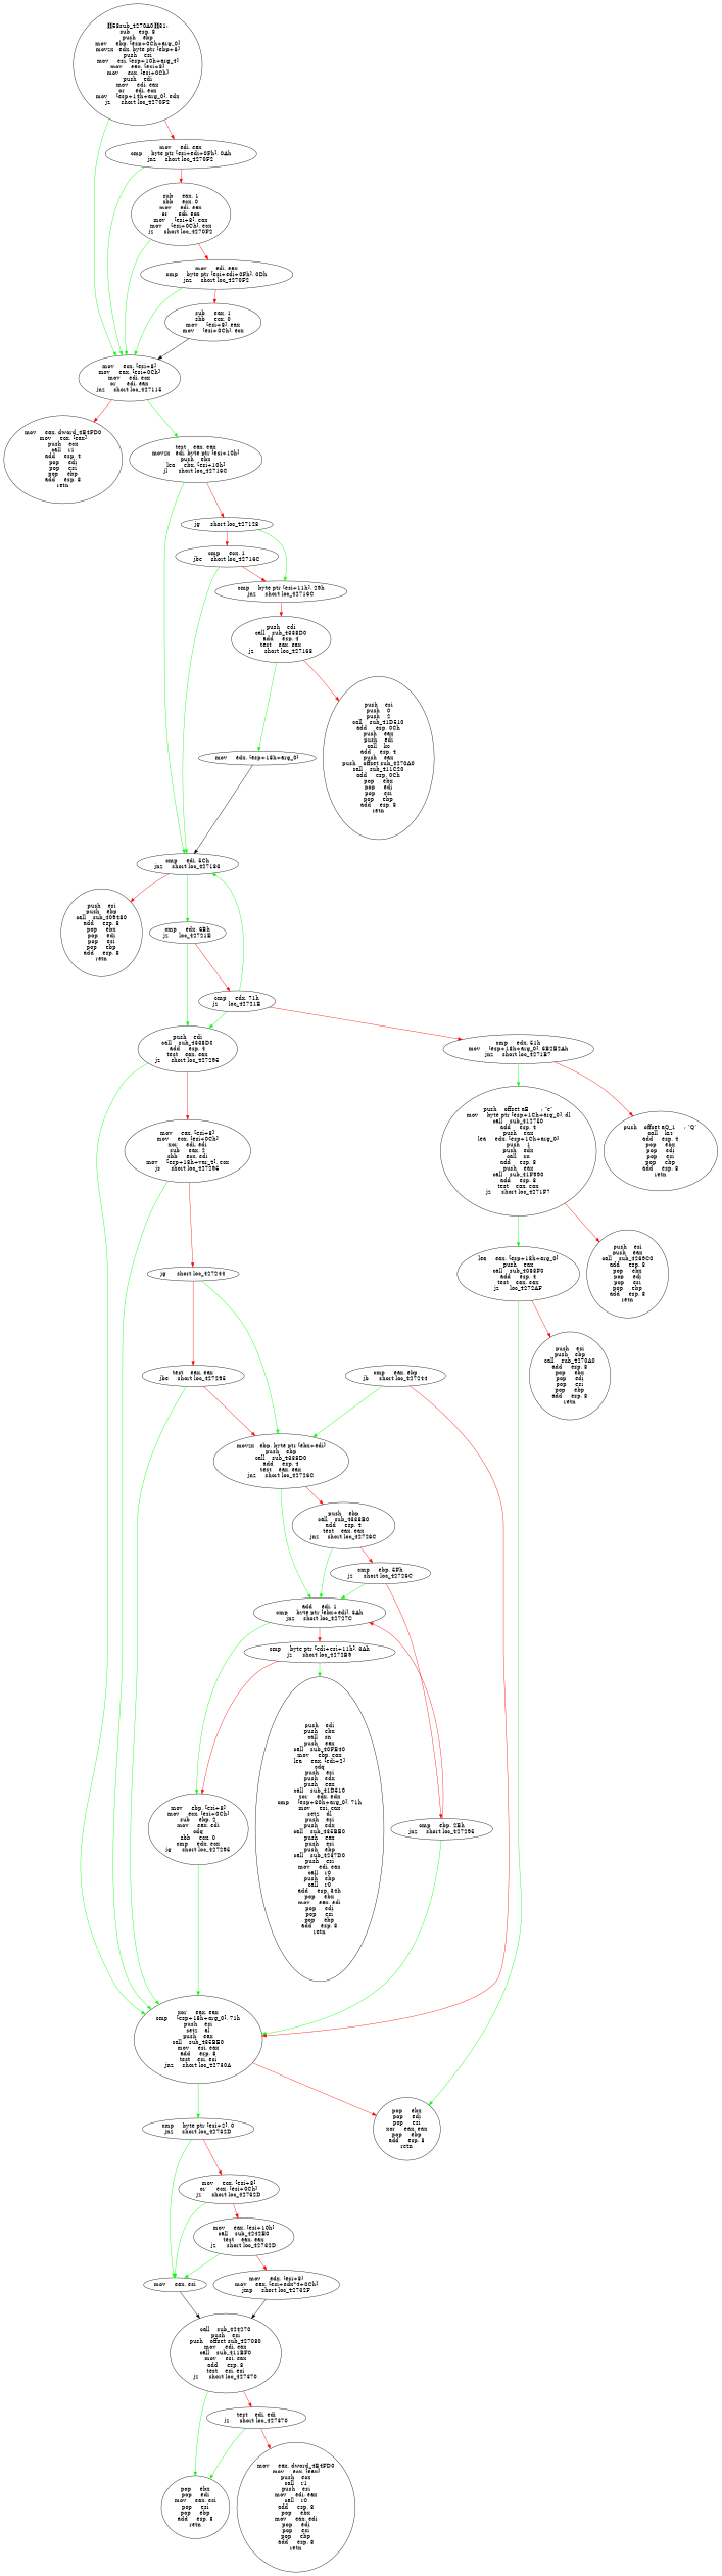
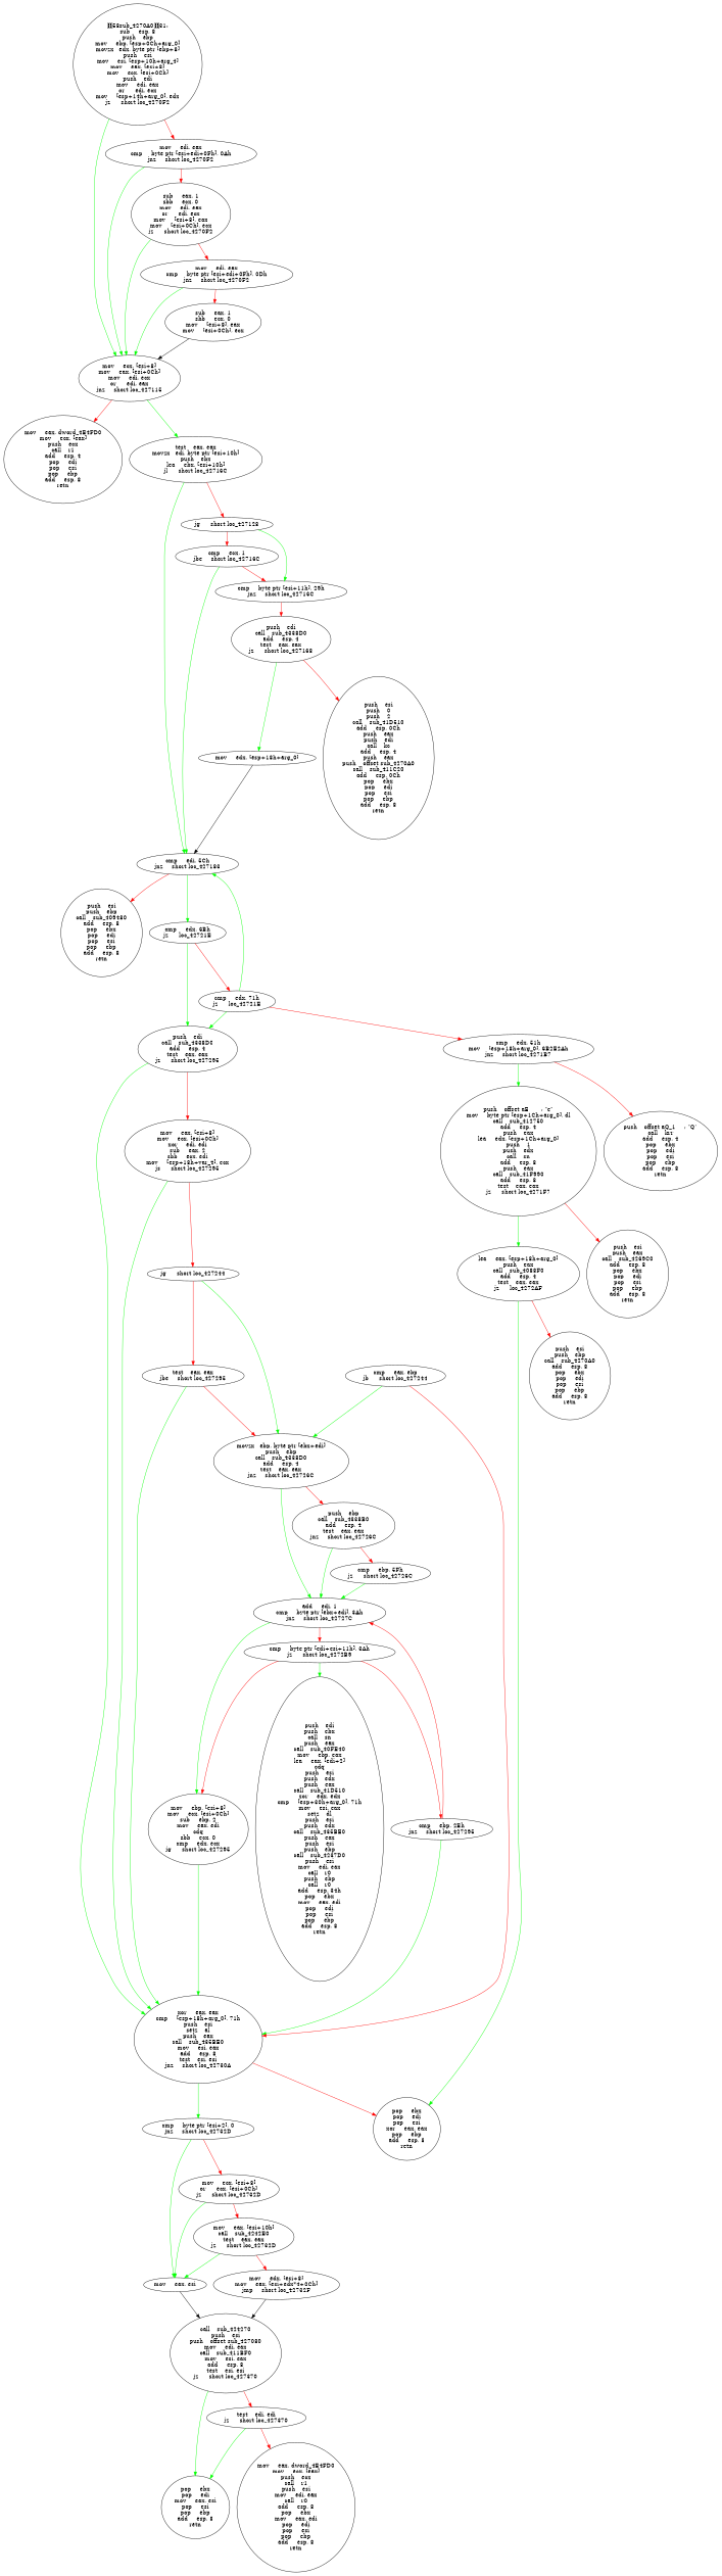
  digraph {
    edge [color=green]
    n1 [label="58sub_4270A031:\nsub     esp, 8\npush    ebp\nmov     ebp, [esp+0Ch+arg_0]\nmovzx   edx, byte ptr [ebp+8]\npush    esi\nmov     esi, [esp+10h+arg_4]\nmov     eax, [esi+8]\nmov     ecx, [esi+0Ch]\npush    edi\nmov     edi, eax\nor      edi, ecx\nmov     [esp+14h+arg_0], edx\njz      short loc_4270F2"]
    n2 [label="mov     edi, eax\ncmp     byte ptr [esi+edi+0Fh], 0Ah\njnz     short loc_4270F2"]
    n3 [label="mov     ecx, [esi+8]\nmov     eax, [esi+0Ch]\nmov     edi, ecx\nor      edi, eax\njnz     short loc_427115"]
    n4 [label="sub     eax, 1\nsbb     ecx, 0\nmov     edi, eax\nor      edi, ecx\nmov     [esi+8], eax\nmov     [esi+0Ch], ecx\njz      short loc_4270F2"]
    n5 [label="mov     eax, dword_4E4FD0\nmov     ecx, [eax]\npush    ecx\ncall    r1\nadd     esp, 4\npop     edi\npop     esi\npop     ebp\nadd     esp, 8\nretn"]
    n6 [label="test    eax, eax\nmovzx   edi, byte ptr [esi+10h]\npush    ebx\nlea     ebx, [esi+10h]\njl      short loc_42716C"]
    n7 [label="mov     edi, eax\ncmp     byte ptr [esi+edi+0Fh], 0Dh\njnz     short loc_4270F2"]
    n8 [label="sub     eax, 1\nsbb     ecx, 0\nmov     [esi+8], eax\nmov     [esi+0Ch], ecx"]
    n9 [label="jg      short loc_427128"]
    n10 [label="cmp     edi, 5Ch\njnz     short loc_427183"]
    n11 [label="cmp     ecx, 1\njbe     short loc_42716C"]
    n12 [label="cmp     byte ptr [esi+11h], 29h\njnz     short loc_42716C"]
    n13 [label="push    esi\npush    ebp\ncall    sub_409480\nadd     esp, 8\npop     ebx\npop     edi\npop     esi\npop     ebp\nadd     esp, 8\nretn"]
    n14 [label="cmp     edx, 6Bh\njz      loc_42721E"]
    n15 [label="push    edi\ncall    sub_4338D0\nadd     esp, 4\ntest    eax, eax\njz      short loc_427168"]
    n16 [label="push    esi\npush    0\npush    2\ncall    sub_41D510\nadd     esp, 0Ch\npush    eax\npush    edi\ncall    kc\nadd     esp, 4\npush    eax\npush    offset sub_4270A0\ncall    sub_411C20\nadd     esp, 0Ch\npop     ebx\npop     edi\npop     esi\npop     ebp\nadd     esp, 8\nretn"]
    n17 [label="mov     edx, [esp+18h+arg_0]"]
    n18 [label="cmp     edx, 71h\njz      loc_42721E"]
    n19 [label="push    edi\ncall    sub_4338D0\nadd     esp, 4\ntest    eax, eax\njz      short loc_427295"]
    n20 [label="cmp     edx, 51h\nmov     [esp+18h+arg_0], 6B2E2Ah\njnz     short loc_4271B7"]
    n21 [label="mov     eax, [esi+8]\nmov     ecx, [esi+0Ch]\nxor     edi, edi\nsub     eax, 2\nsbb     ecx, edi\nmov     [esp+18h+var_4], ecx\njs      short loc_427295"]
    n22 [label="xor     eax, eax\ncmp     [esp+18h+arg_0], 71h\npush    esi\nsetz    al\npush    eax\ncall    sub_435BE0\nmov     esi, eax\nadd     esp, 8\ntest    esi, esi\njnz     short loc_42730A"]
    n23 [label="push    offset aQ_1     ; \"Q\"\ncall    krr\nadd     esp, 4\npop     ebx\npop     edi\npop     esi\npop     ebp\nadd     esp, 8\nretn"]
    n24 [label="push    offset aE       ; \"e\"\nmov     byte ptr [esp+1Ch+arg_0], dl\ncall    sub_412750\nadd     esp, 4\npush    eax\nlea     edx, [esp+1Ch+arg_0]\npush    1\npush    edx\ncall    sn\nadd     esp, 8\npush    eax\ncall    sub_41F990\nadd     esp, 8\ntest    eax, eax\njz      short loc_4271F7"]
    n25 [label="push    esi\npush    eax\ncall    sub_4269C0\nadd     esp, 8\npop     ebx\npop     edi\npop     esi\npop     ebp\nadd     esp, 8\nretn"]
    n26 [label="lea     eax, [esp+18h+arg_0]\npush    eax\ncall    sub_4088F0\nadd     esp, 4\ntest    eax, eax\njz      loc_4272AF"]
    n27 [label="push    esi\npush    ebp\ncall    sub_4270A0\nadd     esp, 8\npop     ebx\npop     edi\npop     esi\npop     ebp\nadd     esp, 8\nretn"]
    n28 [label="pop     ebx\npop     edi\npop     esi\nxor     eax, eax\npop     ebp\nadd     esp, 8\nretn"]
    n29 [label="jg      short loc_427244"]
    n30 [label="cmp     byte ptr [esi+2], 0\njnz     short loc_42732D"]
    n31 [label="test    eax, eax\njbe     short loc_427295"]
    n32 [label="movzx   ebp, byte ptr [ebx+edi]\npush    ebp\ncall    sub_4338D0\nadd     esp, 4\ntest    eax, eax\njnz     short loc_42726C"]
    n33 [label="push    ebp\ncall    sub_4338B0\nadd     esp, 4\ntest    eax, eax\njnz     short loc_42726C"]
    n34 [label="add     edi, 1\ncmp     byte ptr [ebx+edi], 3Ah\njnz     short loc_42727C"]
    n35 [label="cmp     ebp, 5Fh\njz      short loc_42726C"]
    n36 [label="cmp     byte ptr [edi+esi+11h], 3Ah\njz      short loc_4272B9"]
    n37 [label="mov     ebp, [esi+8]\nmov     ecx, [esi+0Ch]\nsub     ebp, 2\nmov     eax, edi\ncdq\nsbb     ecx, 0\ncmp     edx, ecx\njg      short loc_427295"]
    n38 [label="cmp     ebp, 2Eh\njnz     short loc_427295"]
    n39 [label="push    edi\npush    ebx\ncall    sn\npush    eax\ncall    sub_40FE40\nmov     ebp, eax\nlea     eax, [edi+2]\ncdq\npush    esi\npush    edx\npush    eax\ncall    sub_41D510\nxor     edx, edx\ncmp     [esp+30h+arg_0], 71h\nmov     esi, eax\nsetz    dl\npush    esi\npush    edx\ncall    sub_435BE0\npush    eax\npush    esi\npush    ebp\ncall    sub_4237D0\npush    esi\nmov     edi, eax\ncall    r0\npush    ebp\ncall    r0\nadd     esp, 34h\npop     ebx\nmov     eax, edi\npop     edi\npop     esi\npop     ebp\nadd     esp, 8\nretn"]
    n40 [label="cmp     eax, ebp\njb      short loc_427244"]
    n41 [label="mov     ecx, [esi+8]\nor      ecx, [esi+0Ch]\njz      short loc_42732D"]
    n42 [label="mov     eax, esi"]
    n43 [label="mov     eax, [esi+10h]\ncall    sub_4242E0\ntest    eax, eax\njz      short loc_42732D"]
    n44 [label="call    sub_424270\npush    esi\npush    offset sub_427080\nmov     edi, eax\ncall    sub_411BF0\nmov     esi, eax\nadd     esp, 8\ntest    esi, esi\njz      short loc_427370"]
    n45 [label="mov     edx, [esi+8]\nmov     eax, [esi+edx*4+0Ch]\njmp     short loc_42732F"]
    n46 [label="test    edi, edi\njz      short loc_427370"]
    n47 [label="pop     ebx\npop     edi\nmov     eax, esi\npop     esi\npop     ebp\nadd     esp, 8\nretn"]
    n48 [label="mov     eax, dword_4E4FD0\nmov     ecx, [eax]\npush    ecx\ncall    r1\npush    esi\nmov     edi, eax\ncall    r0\nadd     esp, 8\npop     ebx\nmov     eax, edi\npop     edi\npop     esi\npop     ebp\nadd     esp, 8\nretn"]
    n1 -> n2 [color=red]
    n1 -> n3
    n2 -> n3
    n2 -> n4 [color=red]
    n3 -> n5 [color=red]
    n3 -> n6
    n4 -> n3
    n4 -> n7 [color=red]
    n6 -> n9 [color=red]
    n6 -> n10
    n7 -> n3
    n7 -> n8 [color=red]
    n8 -> n3 [color=black]
    n9 -> n11 [color=red]
    n9 -> n12
    n10 -> n13 [color=red]
    n10 -> n14
    n11 -> n10
    n11 -> n12 [color=red]
    n12 -> n15 [color=red]
    n14 -> n18 [color=red]
    n14 -> n19
    n15 -> n16 [color=red]
    n15 -> n17
    n17 -> n10 [color=black]
    n18 -> n10
    n18 -> n19
    n18 -> n20 [color=red]
    n19 -> n21 [color=red]
    n19 -> n22
    n20 -> n23 [color=red]
    n20 -> n24
    n21 -> n22
    n21 -> n29 [color=red]
    n22 -> n28 [color=red]
    n22 -> n30
    n24 -> n25 [color=red]
    n24 -> n26
    n26 -> n27 [color=red]
    n26 -> n28
    n29 -> n31 [color=red]
    n29 -> n32
    n30 -> n41 [color=red]
    n30 -> n42
    n31 -> n22
    n31 -> n32 [color=red]
    n32 -> n33 [color=red]
    n32 -> n34
    n33 -> n34
    n33 -> n35 [color=red]
    n34 -> n36 [color=red]
    n34 -> n37
    n35 -> n34
-   n35 -> n38 [color=red]
+   n36 -> n38 [color=red]
    n36 -> n37 [color=red]
    n36 -> n39
    n37 -> n22
    n38 -> n22
    n38 -> n34 [color=red]
    n40 -> n22 [color=red]
    n40 -> n32
    n41 -> n42
    n41 -> n43 [color=red]
    n42 -> n44 [color=black]
    n43 -> n42
    n43 -> n45 [color=red]
    n44 -> n46 [color=red]
    n44 -> n47
    n45 -> n44 [color=black]
    n46 -> n47
    n46 -> n48 [color=red]
  }
